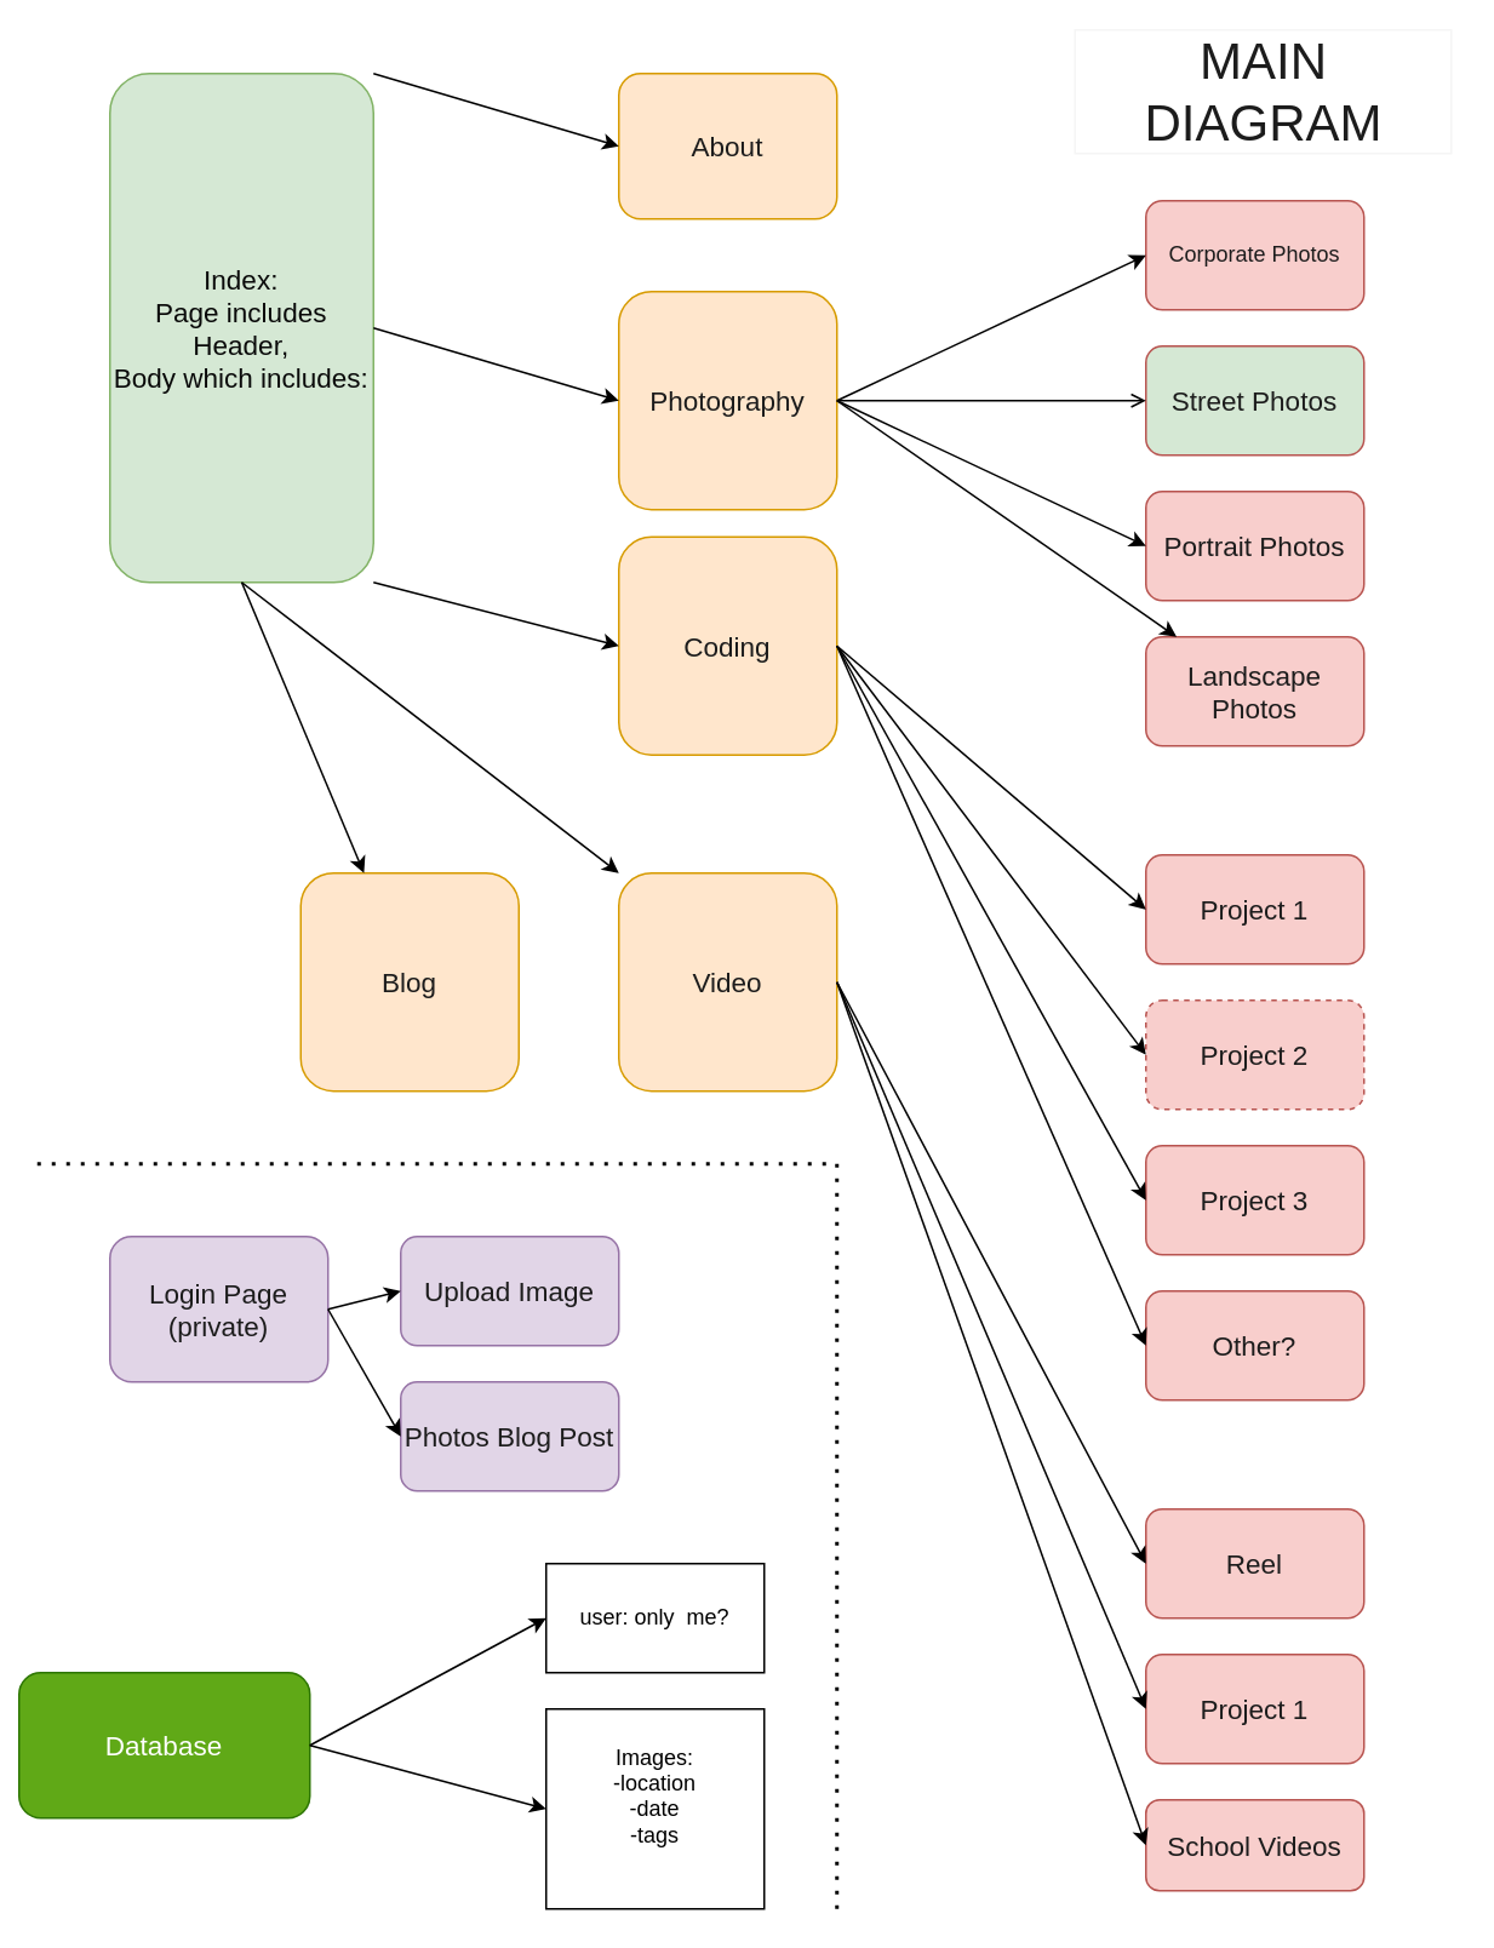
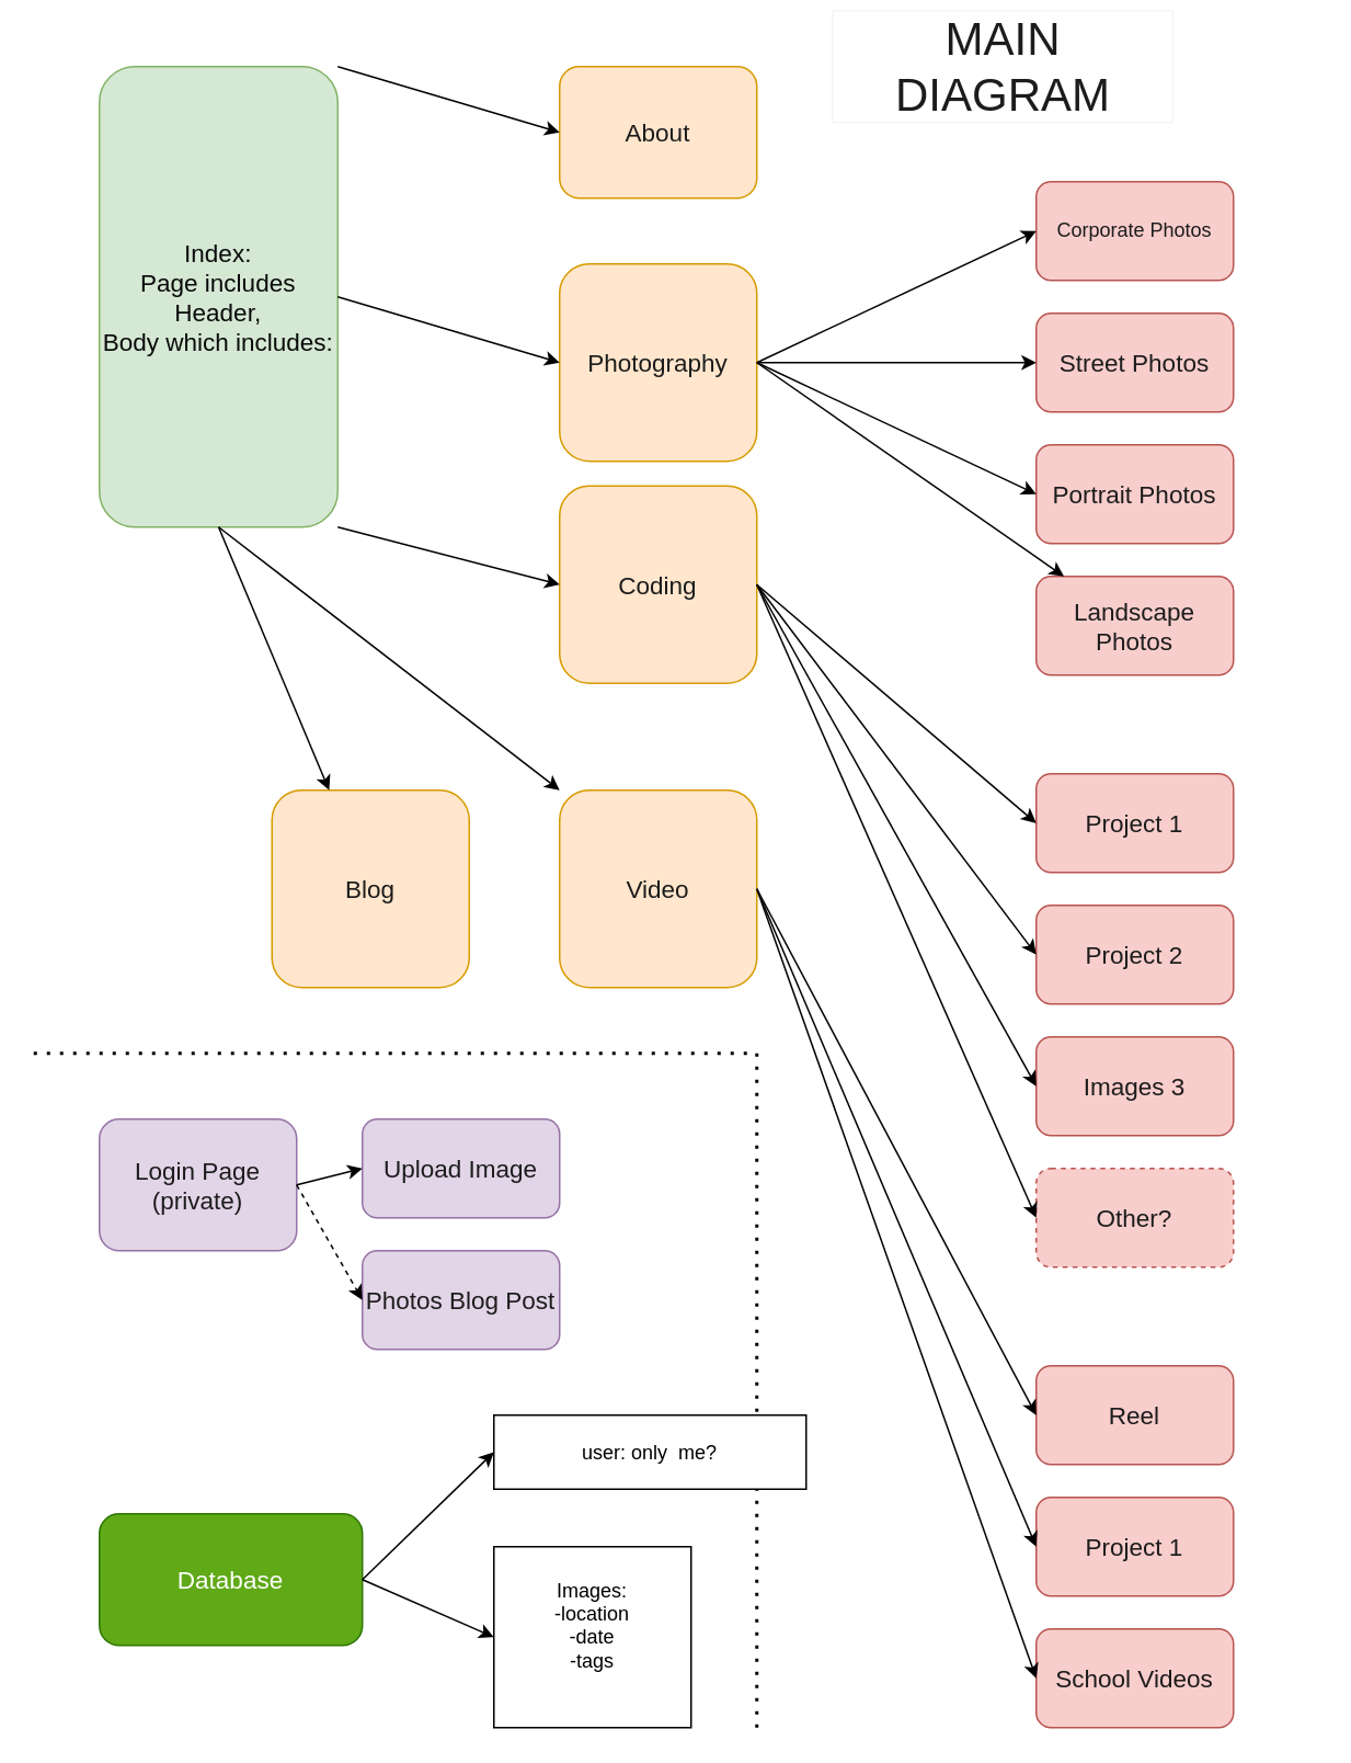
  <mxCell id="0" />
  <mxCell id="1" parent="0" />
  <mxCell id="2" value="Index:&lt;br style=&quot;font-size: 15px;&quot;&gt;Page includes Header,&lt;br style=&quot;font-size: 15px;&quot;&gt;Body which includes:" style="whiteSpace=wrap;html=1;aspect=fixed;fillColor=#d5e8d4;strokeColor=#82b366;fontColor=#0A0A0A;rounded=1;labelBackgroundColor=none;labelBorderColor=none;fontSize=15;" parent="1" vertex="1"><mxGeometry x="60" y="40" width="145" height="280" as="geometry" /></mxCell>
  <mxCell id="3" value="Photography" style="whiteSpace=wrap;html=1;aspect=fixed;fillColor=#ffe6cc;strokeColor=#d79b00;fontColor=#1C1C1C;rounded=1;labelBackgroundColor=none;labelBorderColor=none;fontSize=15;" parent="1" vertex="1"><mxGeometry x="340" y="160" width="120" height="120" as="geometry" /></mxCell>
  <mxCell id="4" value="" style="endArrow=classic;html=1;exitX=1;exitY=0.5;exitDx=0;exitDy=0;entryX=0;entryY=0.5;entryDx=0;entryDy=0;" parent="1" source="2" target="3" edge="1"><mxGeometry width="50" height="50" relative="1" as="geometry"><mxPoint x="430" y="170" as="sourcePoint" /><mxPoint x="480" y="120" as="targetPoint" /></mxGeometry></mxCell>
  <mxCell id="5" value="Coding" style="whiteSpace=wrap;html=1;aspect=fixed;fillColor=#ffe6cc;strokeColor=#d79b00;fontColor=#1C1C1C;rounded=1;labelBackgroundColor=none;labelBorderColor=none;fontSize=15;" parent="1" vertex="1"><mxGeometry x="340" y="295" width="120" height="120" as="geometry" /></mxCell>
  <mxCell id="6" value="Video" style="whiteSpace=wrap;html=1;aspect=fixed;fillColor=#ffe6cc;strokeColor=#d79b00;fontColor=#1C1C1C;rounded=1;labelBackgroundColor=none;labelBorderColor=none;fontSize=15;" parent="1" vertex="1"><mxGeometry x="340" y="480" width="120" height="120" as="geometry" /></mxCell>
  <mxCell id="7" value="" style="endArrow=classic;html=1;exitX=1;exitY=1;exitDx=0;exitDy=0;entryX=0;entryY=0.5;entryDx=0;entryDy=0;" parent="1" source="2" target="5" edge="1"><mxGeometry width="50" height="50" relative="1" as="geometry"><mxPoint x="400" y="390" as="sourcePoint" /><mxPoint x="450" y="340" as="targetPoint" /></mxGeometry></mxCell>
  <mxCell id="8" value="" style="endArrow=classic;html=1;exitX=0.5;exitY=1;exitDx=0;exitDy=0;entryX=0;entryY=0;entryDx=0;entryDy=0;" parent="1" source="2" target="6" edge="1"><mxGeometry width="50" height="50" relative="1" as="geometry"><mxPoint x="440" y="580" as="sourcePoint" /><mxPoint x="490" y="530" as="targetPoint" /></mxGeometry></mxCell>
  <mxCell id="9" value="Corporate Photos" style="rounded=1;whiteSpace=wrap;html=1;fillColor=#f8cecc;strokeColor=#b85450;fontColor=#1C1C1C;" parent="1" vertex="1"><mxGeometry x="630" y="110" width="120" height="60" as="geometry" /></mxCell>
- <mxCell id="10" value="Street Photos" style="rounded=1;whiteSpace=wrap;html=1;fillColor=#d5e8d4;strokeColor=#b85450;fontColor=#1C1C1C;labelBackgroundColor=none;labelBorderColor=none;fontSize=15;" parent="1" vertex="1"><mxGeometry x="630" y="190" width="120" height="60" as="geometry" /></mxCell>
+ <mxCell id="10" value="Street Photos" style="rounded=1;whiteSpace=wrap;html=1;fillColor=#f8cecc;strokeColor=#b85450;fontColor=#1C1C1C;labelBackgroundColor=none;labelBorderColor=none;fontSize=15;" parent="1" vertex="1"><mxGeometry x="630" y="190" width="120" height="60" as="geometry" /></mxCell>
  <mxCell id="11" value="Portrait Photos" style="rounded=1;whiteSpace=wrap;html=1;fillColor=#f8cecc;strokeColor=#b85450;fontColor=#1C1C1C;labelBackgroundColor=none;labelBorderColor=none;fontSize=15;" parent="1" vertex="1"><mxGeometry x="630" y="270" width="120" height="60" as="geometry" /></mxCell>
  <mxCell id="12" value="Landscape Photos" style="rounded=1;whiteSpace=wrap;html=1;fillColor=#f8cecc;strokeColor=#b85450;fontColor=#1C1C1C;labelBackgroundColor=none;labelBorderColor=none;fontSize=15;" parent="1" vertex="1"><mxGeometry x="630" y="350" width="120" height="60" as="geometry" /></mxCell>
  <mxCell id="13" value="" style="endArrow=classic;html=1;exitX=1;exitY=0.5;exitDx=0;exitDy=0;entryX=0;entryY=0.5;entryDx=0;entryDy=0;" parent="1" source="3" target="9" edge="1"><mxGeometry width="50" height="50" relative="1" as="geometry"><mxPoint x="590" y="270" as="sourcePoint" /><mxPoint x="640" y="220" as="targetPoint" /></mxGeometry></mxCell>
- <mxCell id="14" value="" style="endArrow=open;html=1;exitX=1;exitY=0.5;exitDx=0;exitDy=0;entryX=0;entryY=0.5;entryDx=0;entryDy=0;" parent="1" source="3" target="10" edge="1"><mxGeometry width="50" height="50" relative="1" as="geometry"><mxPoint x="450" y="120" as="sourcePoint" /><mxPoint x="630" y="80" as="targetPoint" /></mxGeometry></mxCell>
+ <mxCell id="14" value="" style="endArrow=classic;html=1;exitX=1;exitY=0.5;exitDx=0;exitDy=0;entryX=0;entryY=0.5;entryDx=0;entryDy=0;" parent="1" source="3" target="10" edge="1"><mxGeometry width="50" height="50" relative="1" as="geometry"><mxPoint x="450" y="120" as="sourcePoint" /><mxPoint x="630" y="80" as="targetPoint" /></mxGeometry></mxCell>
  <mxCell id="15" value="" style="endArrow=classic;html=1;entryX=0;entryY=0.5;entryDx=0;entryDy=0;exitX=1;exitY=0.5;exitDx=0;exitDy=0;" parent="1" source="3" target="11" edge="1"><mxGeometry width="50" height="50" relative="1" as="geometry"><mxPoint x="480" y="210" as="sourcePoint" /><mxPoint x="630" y="160" as="targetPoint" /></mxGeometry></mxCell>
  <mxCell id="16" value="" style="endArrow=classic;html=1;exitX=1;exitY=0.5;exitDx=0;exitDy=0;" parent="1" source="3" target="12" edge="1"><mxGeometry width="50" height="50" relative="1" as="geometry"><mxPoint x="490" y="250" as="sourcePoint" /><mxPoint x="540" y="200" as="targetPoint" /></mxGeometry></mxCell>
  <mxCell id="17" value="Project 1" style="rounded=1;whiteSpace=wrap;html=1;fillColor=#f8cecc;strokeColor=#b85450;fontColor=#1C1C1C;labelBackgroundColor=none;labelBorderColor=none;fontSize=15;" parent="1" vertex="1"><mxGeometry x="630" y="470" width="120" height="60" as="geometry" /></mxCell>
- <mxCell id="18" value="Project 2" style="rounded=1;whiteSpace=wrap;html=1;fillColor=#f8cecc;strokeColor=#b85450;fontColor=#1C1C1C;labelBackgroundColor=none;labelBorderColor=none;fontSize=15;dashed=1;" parent="1" vertex="1"><mxGeometry x="630" y="550" width="120" height="60" as="geometry" /></mxCell>
- <mxCell id="19" value="Other?" style="rounded=1;whiteSpace=wrap;html=1;fillColor=#f8cecc;strokeColor=#b85450;fontColor=#1C1C1C;labelBackgroundColor=none;labelBorderColor=none;fontSize=15;" parent="1" vertex="1"><mxGeometry x="630" y="710" width="120" height="60" as="geometry" /></mxCell>
- <mxCell id="20" value="Project 3" style="rounded=1;whiteSpace=wrap;html=1;fillColor=#f8cecc;strokeColor=#b85450;fontColor=#1C1C1C;labelBackgroundColor=none;labelBorderColor=none;fontSize=15;" parent="1" vertex="1"><mxGeometry x="630" y="630" width="120" height="60" as="geometry" /></mxCell>
+ <mxCell id="18" value="Project 2" style="rounded=1;whiteSpace=wrap;html=1;fillColor=#f8cecc;strokeColor=#b85450;fontColor=#1C1C1C;labelBackgroundColor=none;labelBorderColor=none;fontSize=15;" parent="1" vertex="1"><mxGeometry x="630" y="550" width="120" height="60" as="geometry" /></mxCell>
+ <mxCell id="19" value="Other?" style="rounded=1;whiteSpace=wrap;html=1;fillColor=#f8cecc;strokeColor=#b85450;fontColor=#1C1C1C;labelBackgroundColor=none;labelBorderColor=none;fontSize=15;dashed=1;" parent="1" vertex="1"><mxGeometry x="630" y="710" width="120" height="60" as="geometry" /></mxCell>
+ <mxCell id="20" value="Images 3" style="rounded=1;whiteSpace=wrap;html=1;fillColor=#f8cecc;strokeColor=#b85450;fontColor=#1C1C1C;labelBackgroundColor=none;labelBorderColor=none;fontSize=15;" parent="1" vertex="1"><mxGeometry x="630" y="630" width="120" height="60" as="geometry" /></mxCell>
  <mxCell id="21" value="" style="endArrow=classic;html=1;exitX=1;exitY=0.5;exitDx=0;exitDy=0;entryX=0;entryY=0.5;entryDx=0;entryDy=0;" parent="1" source="5" target="17" edge="1"><mxGeometry width="50" height="50" relative="1" as="geometry"><mxPoint x="480" y="520" as="sourcePoint" /><mxPoint x="530" y="470" as="targetPoint" /></mxGeometry></mxCell>
  <mxCell id="22" value="" style="endArrow=classic;html=1;entryX=0;entryY=0.5;entryDx=0;entryDy=0;exitX=1;exitY=0.5;exitDx=0;exitDy=0;" parent="1" source="5" target="18" edge="1"><mxGeometry width="50" height="50" relative="1" as="geometry"><mxPoint x="550" y="620" as="sourcePoint" /><mxPoint x="600" y="570" as="targetPoint" /></mxGeometry></mxCell>
  <mxCell id="23" value="" style="endArrow=classic;html=1;entryX=0;entryY=0.5;entryDx=0;entryDy=0;exitX=1;exitY=0.5;exitDx=0;exitDy=0;" parent="1" source="5" target="20" edge="1"><mxGeometry width="50" height="50" relative="1" as="geometry"><mxPoint x="490" y="590" as="sourcePoint" /><mxPoint x="540" y="540" as="targetPoint" /></mxGeometry></mxCell>
  <mxCell id="24" value="" style="endArrow=classic;html=1;exitX=1;exitY=0.5;exitDx=0;exitDy=0;entryX=0;entryY=0.5;entryDx=0;entryDy=0;" parent="1" source="5" target="19" edge="1"><mxGeometry width="50" height="50" relative="1" as="geometry"><mxPoint x="490" y="670" as="sourcePoint" /><mxPoint x="540" y="620" as="targetPoint" /></mxGeometry></mxCell>
  <mxCell id="25" value="Blog" style="whiteSpace=wrap;html=1;aspect=fixed;fillColor=#ffe6cc;strokeColor=#d79b00;fontColor=#1C1C1C;rounded=1;labelBackgroundColor=none;labelBorderColor=none;fontSize=15;" parent="1" vertex="1"><mxGeometry x="165" y="480" width="120" height="120" as="geometry" /></mxCell>
  <mxCell id="26" value="" style="endArrow=classic;html=1;exitX=0.5;exitY=1;exitDx=0;exitDy=0;" parent="1" source="2" target="25" edge="1"><mxGeometry width="50" height="50" relative="1" as="geometry"><mxPoint x="410" y="320" as="sourcePoint" /><mxPoint x="460" y="270" as="targetPoint" /></mxGeometry></mxCell>
  <mxCell id="27" value="Reel" style="rounded=1;whiteSpace=wrap;html=1;fillColor=#f8cecc;strokeColor=#b85450;fontColor=#1C1C1C;labelBackgroundColor=none;labelBorderColor=none;fontSize=15;" parent="1" vertex="1"><mxGeometry x="630" y="830" width="120" height="60" as="geometry" /></mxCell>
  <mxCell id="28" value="" style="endArrow=classic;html=1;exitX=1;exitY=0.5;exitDx=0;exitDy=0;entryX=0;entryY=0.5;entryDx=0;entryDy=0;" parent="1" source="6" target="27" edge="1"><mxGeometry width="50" height="50" relative="1" as="geometry"><mxPoint x="470" y="800" as="sourcePoint" /><mxPoint x="520" y="750" as="targetPoint" /></mxGeometry></mxCell>
  <mxCell id="29" value="Project 1" style="rounded=1;whiteSpace=wrap;html=1;fillColor=#f8cecc;strokeColor=#b85450;fontColor=#1C1C1C;labelBackgroundColor=none;labelBorderColor=none;fontSize=15;" parent="1" vertex="1"><mxGeometry x="630" y="910" width="120" height="60" as="geometry" /></mxCell>
- <mxCell id="30" value="School Videos" style="rounded=1;whiteSpace=wrap;html=1;fillColor=#f8cecc;strokeColor=#b85450;fontColor=#1C1C1C;labelBackgroundColor=none;labelBorderColor=none;fontSize=15;" parent="1" vertex="1"><mxGeometry x="630" y="990" width="120" height="50" as="geometry" /></mxCell>
+ <mxCell id="30" value="School Videos" style="rounded=1;whiteSpace=wrap;html=1;fillColor=#f8cecc;strokeColor=#b85450;fontColor=#1C1C1C;labelBackgroundColor=none;labelBorderColor=none;fontSize=15;" parent="1" vertex="1"><mxGeometry x="630" y="990" width="120" height="60" as="geometry" /></mxCell>
  <mxCell id="31" value="" style="endArrow=classic;html=1;exitX=1;exitY=0.5;exitDx=0;exitDy=0;entryX=0;entryY=0.5;entryDx=0;entryDy=0;" parent="1" source="6" target="29" edge="1"><mxGeometry width="50" height="50" relative="1" as="geometry"><mxPoint x="530" y="870" as="sourcePoint" /><mxPoint x="580" y="820" as="targetPoint" /></mxGeometry></mxCell>
  <mxCell id="32" value="" style="endArrow=classic;html=1;exitX=1;exitY=0.5;exitDx=0;exitDy=0;entryX=0;entryY=0.5;entryDx=0;entryDy=0;" parent="1" source="6" target="30" edge="1"><mxGeometry width="50" height="50" relative="1" as="geometry"><mxPoint x="500" y="980" as="sourcePoint" /><mxPoint x="550" y="930" as="targetPoint" /></mxGeometry></mxCell>
  <mxCell id="33" value="About" style="rounded=1;whiteSpace=wrap;html=1;fillColor=#ffe6cc;strokeColor=#d79b00;fontColor=#1C1C1C;labelBackgroundColor=none;labelBorderColor=none;fontSize=15;" parent="1" vertex="1"><mxGeometry x="340" y="40" width="120" height="80" as="geometry" /></mxCell>
  <mxCell id="34" value="" style="endArrow=classic;html=1;exitX=1;exitY=0;exitDx=0;exitDy=0;entryX=0;entryY=0.5;entryDx=0;entryDy=0;" parent="1" source="2" target="33" edge="1"><mxGeometry width="50" height="50" relative="1" as="geometry"><mxPoint x="190" y="90" as="sourcePoint" /><mxPoint x="240" y="40" as="targetPoint" /></mxGeometry></mxCell>
- <mxCell id="35" value="Database" style="rounded=1;whiteSpace=wrap;html=1;fillColor=#60a917;strokeColor=#2D7600;fontColor=#ffffff;labelBackgroundColor=none;labelBorderColor=none;fontSize=15;" parent="1" vertex="1"><mxGeometry x="10" y="920" width="160" height="80" as="geometry" /></mxCell>
+ <mxCell id="35" value="Database" style="rounded=1;whiteSpace=wrap;html=1;fillColor=#60a917;strokeColor=#2D7600;fontColor=#ffffff;labelBackgroundColor=none;labelBorderColor=none;fontSize=15;" parent="1" vertex="1"><mxGeometry x="60" y="920" width="160" height="80" as="geometry" /></mxCell>
  <mxCell id="36" value="Login Page (private)" style="rounded=1;whiteSpace=wrap;html=1;fillColor=#e1d5e7;strokeColor=#9673a6;fontColor=#1C1C1C;labelBackgroundColor=none;labelBorderColor=none;fontSize=15;" parent="1" vertex="1"><mxGeometry x="60" y="680" width="120" height="80" as="geometry" /></mxCell>
  <mxCell id="37" value="Upload Image" style="rounded=1;whiteSpace=wrap;html=1;fillColor=#e1d5e7;strokeColor=#9673a6;fontColor=#1C1C1C;labelBackgroundColor=none;labelBorderColor=none;fontSize=15;" parent="1" vertex="1"><mxGeometry x="220" y="680" width="120" height="60" as="geometry" /></mxCell>
  <mxCell id="38" value="" style="endArrow=classic;html=1;exitX=1;exitY=0.5;exitDx=0;exitDy=0;entryX=0;entryY=0.5;entryDx=0;entryDy=0;" parent="1" source="36" target="37" edge="1"><mxGeometry width="50" height="50" relative="1" as="geometry"><mxPoint x="360" y="690" as="sourcePoint" /><mxPoint x="410" y="640" as="targetPoint" /></mxGeometry></mxCell>
  <mxCell id="39" value="Photos Blog Post" style="rounded=1;whiteSpace=wrap;html=1;fillColor=#e1d5e7;strokeColor=#9673a6;fontColor=#1C1C1C;labelBackgroundColor=none;labelBorderColor=none;fontSize=15;" parent="1" vertex="1"><mxGeometry x="220" y="760" width="120" height="60" as="geometry" /></mxCell>
- <mxCell id="40" value="" style="endArrow=classic;html=1;entryX=0;entryY=0.5;entryDx=0;entryDy=0;exitX=1;exitY=0.5;exitDx=0;exitDy=0;" parent="1" source="36" target="39" edge="1"><mxGeometry width="50" height="50" relative="1" as="geometry"><mxPoint x="200" y="740" as="sourcePoint" /><mxPoint x="480" y="690" as="targetPoint" /></mxGeometry></mxCell>
+ <mxCell id="40" value="" style="endArrow=classic;html=1;entryX=0;entryY=0.5;entryDx=0;entryDy=0;exitX=1;exitY=0.5;exitDx=0;exitDy=0;dashed=1;" parent="1" source="36" target="39" edge="1"><mxGeometry width="50" height="50" relative="1" as="geometry"><mxPoint x="200" y="740" as="sourcePoint" /><mxPoint x="480" y="690" as="targetPoint" /></mxGeometry></mxCell>
  <mxCell id="41" value="" style="endArrow=none;dashed=1;html=1;dashPattern=1 3;strokeWidth=2;" parent="1" edge="1"><mxGeometry width="50" height="50" relative="1" as="geometry"><mxPoint y="640" as="sourcePoint" x="20" /><mxPoint x="460" y="640" as="targetPoint" /></mxGeometry></mxCell>
  <mxCell id="42" value="" style="endArrow=none;dashed=1;html=1;dashPattern=1 3;strokeWidth=2;" parent="1" edge="1"><mxGeometry width="50" height="50" relative="1" as="geometry"><mxPoint x="460" y="1050" as="sourcePoint" /><mxPoint x="460" y="640" as="targetPoint" /></mxGeometry></mxCell>
- <mxCell id="43" value="user: only&amp;nbsp; me?" style="rounded=0;whiteSpace=wrap;html=1;" parent="1" vertex="1"><mxGeometry x="300" y="860" width="120" height="60" as="geometry" /></mxCell>
+ <mxCell id="43" value="user: only&amp;nbsp; me?" style="rounded=0;whiteSpace=wrap;html=1;" parent="1" vertex="1"><mxGeometry x="300" y="860" width="190" height="45" as="geometry" /></mxCell>
  <mxCell id="44" value="Images:&lt;br&gt;-location&lt;br&gt;-date&lt;br&gt;-tags&lt;br&gt;&lt;br&gt;" style="rounded=0;whiteSpace=wrap;html=1;" parent="1" vertex="1"><mxGeometry x="300" y="940" width="120" height="110" as="geometry" /></mxCell>
  <mxCell id="45" value="" style="endArrow=classic;html=1;exitX=1;exitY=0.5;exitDx=0;exitDy=0;entryX=0;entryY=0.5;entryDx=0;entryDy=0;" parent="1" source="35" target="43" edge="1"><mxGeometry width="50" height="50" relative="1" as="geometry"><mxPoint x="230" y="930" as="sourcePoint" /><mxPoint x="280" y="880" as="targetPoint" /></mxGeometry></mxCell>
  <mxCell id="46" value="" style="endArrow=classic;html=1;entryX=0;entryY=0.5;entryDx=0;entryDy=0;exitX=1;exitY=0.5;exitDx=0;exitDy=0;" parent="1" source="35" target="44" edge="1"><mxGeometry width="50" height="50" relative="1" as="geometry"><mxPoint x="220" y="960" as="sourcePoint" /><mxPoint x="50" y="840" as="targetPoint" /></mxGeometry></mxCell>
- <mxCell id="47" value="MAIN DIAGRAM" style="text;html=1;strokeColor=none;fillColor=none;align=center;verticalAlign=middle;whiteSpace=wrap;rounded=0;labelBackgroundColor=#ffffff;fontSize=28;fontColor=#1C1C1C;labelBorderColor=#F5F5F5;" vertex="1" parent="1"><mxGeometry x="590" y="20" width="210" height="60" as="geometry" /></mxCell>
+ <mxCell id="47" value="MAIN DIAGRAM" style="text;html=1;strokeColor=none;fillColor=none;align=center;verticalAlign=middle;whiteSpace=wrap;rounded=0;labelBackgroundColor=#ffffff;fontSize=28;fontColor=#1C1C1C;labelBorderColor=#F5F5F5;" vertex="1" parent="1"><mxGeometry x="505" y="10" width="210" height="60" as="geometry" /></mxCell>
